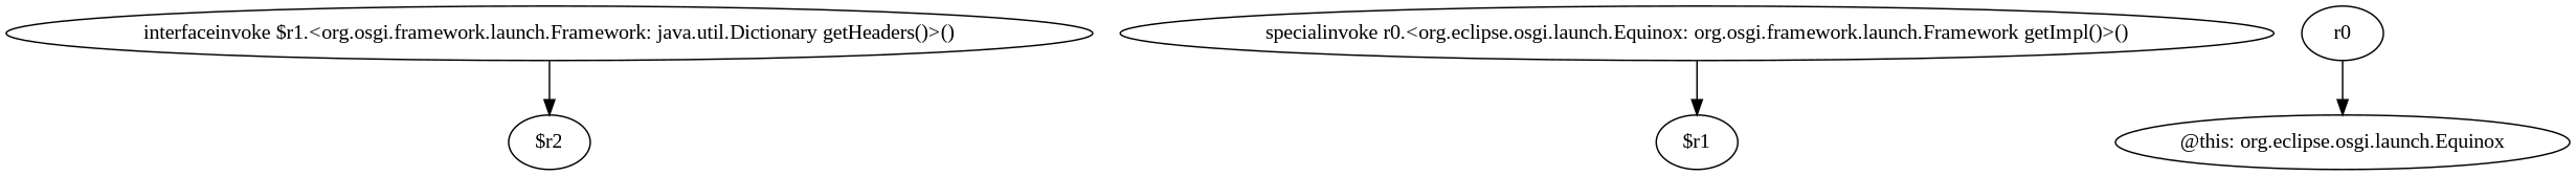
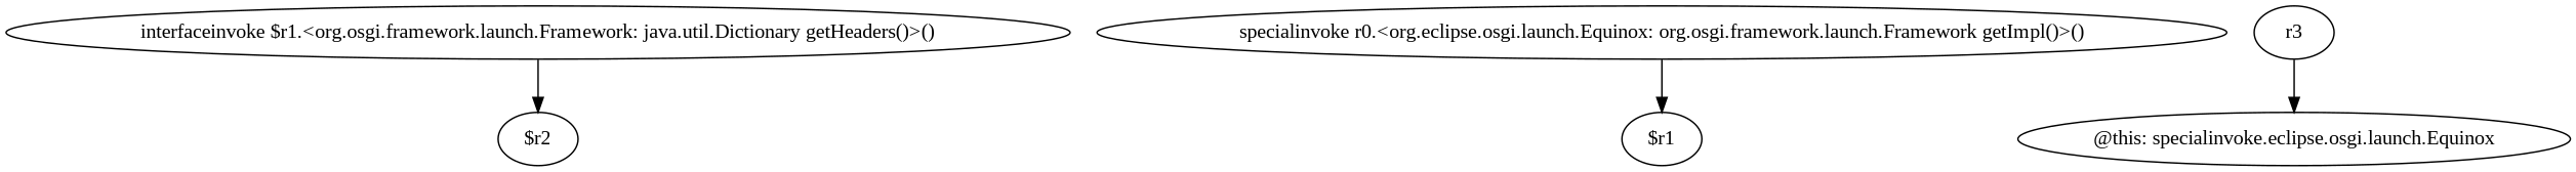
  digraph {
    fontname="Liberation Serif"
    node [fontname="Liberation Serif"]
    edge [fontname="Liberation Serif"]
    n1 [label="interfaceinvoke $r1.<org.osgi.framework.launch.Framework: java.util.Dictionary getHeaders()>()"]
    n2 [label="$r2"]
    n3 [label="specialinvoke r0.<org.eclipse.osgi.launch.Equinox: org.osgi.framework.launch.Framework getImpl()>()"]
    n4 [label="$r1"]
-   n5 [label="@this: org.eclipse.osgi.launch.Equinox"]
-   n6 [label=r0]
+   n5 [label="@this: specialinvoke.eclipse.osgi.launch.Equinox"]
+   n6 [label=r3]
    n1 -> n2
    n3 -> n4
    n6 -> n5
  }
